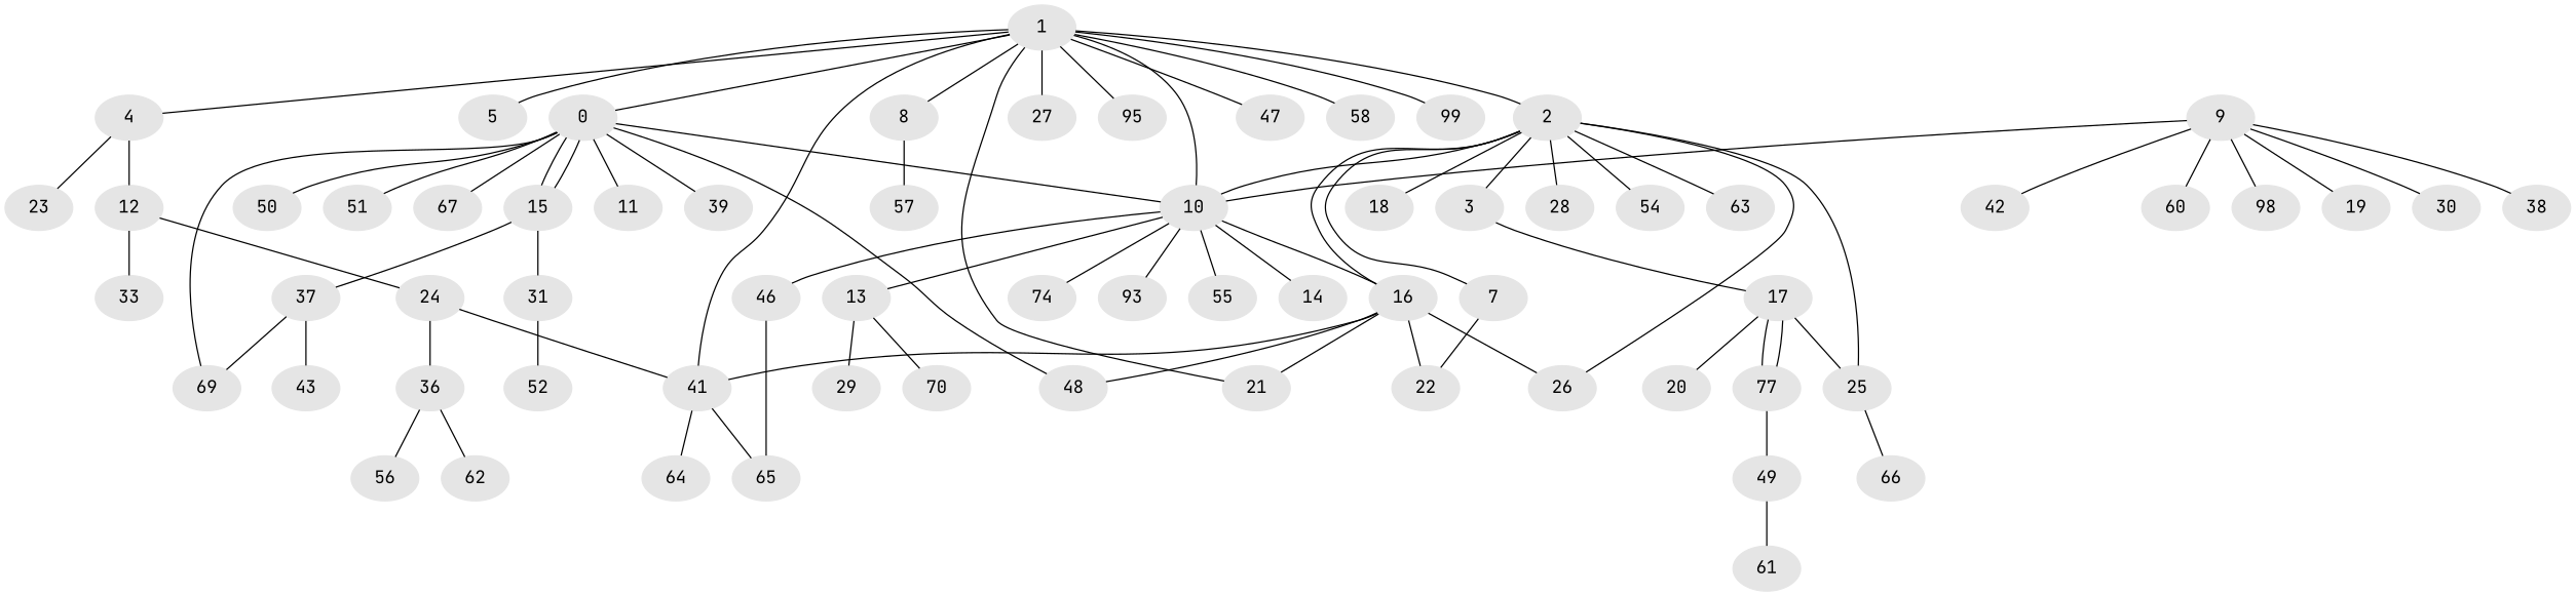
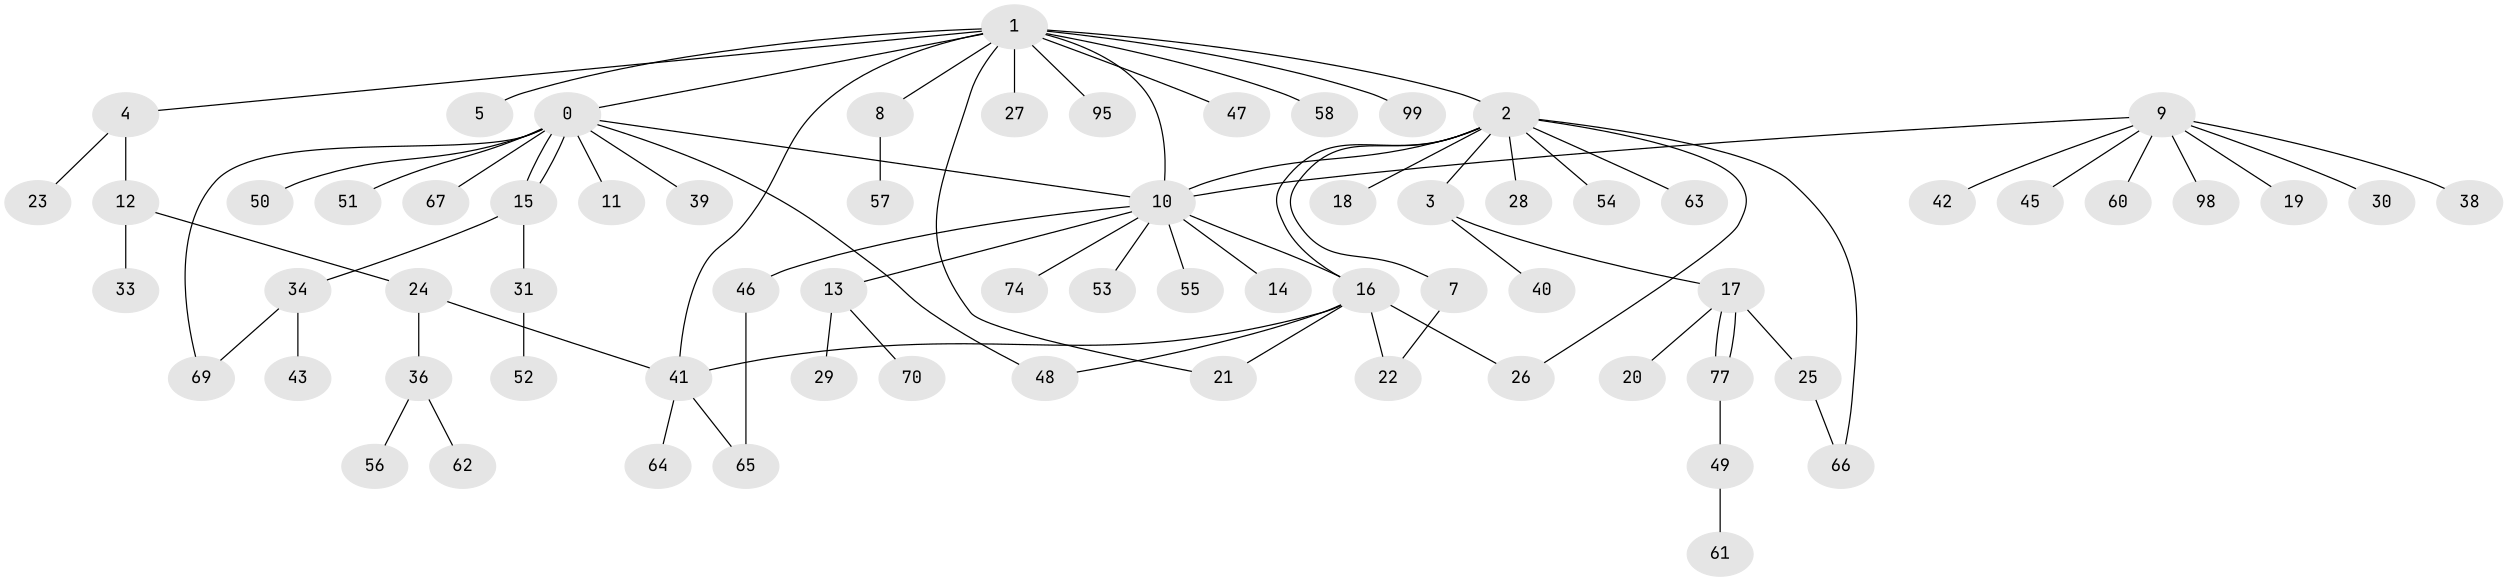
  graph {
    fontname="JetBrains Mono"
    node [color=gray90 fontname="JetBrains Mono" style=filled]
    edge [fontname="JetBrains Mono"]
    1
    2
    4
    5
    n5 [label=0]
    8
    10
    21
    27
    n10 [label=95]
    41
    47
    58
    n14 [label=99]
    3
    7
    16
    18
    26
    28
    54
    63
    66
    12
    23
    11
    15
    39
    48
    50
    51
    67
    69
    57
    13
    14
    n37 [label=74]
    46
-   53 [label=93]
+   53
    55
    64
    65
    17
+   40
    22
    9
    19
    30
    38
    42
+   45
    60
    n53 [label=98]
    20
    25
    n56 [label=77]
    24
    33
    31
-   34 [label=37]
+   34
    29
    70
    36
    52
    43
    49
    56
    62
    61
    1 -- 2
    1 -- 4
    1 -- 5
    1 -- n5
    1 -- 8
    1 -- 10
    1 -- 21
    1 -- 27
    1 -- n10
    1 -- 41
    1 -- 47
    1 -- 58
    1 -- n14
    2 -- 10
    2 -- 3
    2 -- 7
    2 -- 16
    2 -- 18
    2 -- 26
    2 -- 28
    2 -- 54
    2 -- 63
-   2 -- 25
+   2 -- 66
    4 -- 12
    4 -- 23
    n5 -- 10
    n5 -- 11
    n5 -- 15
    n5 -- 15
    n5 -- 39
    n5 -- 48
    n5 -- 50
    n5 -- 51
    n5 -- 67
    n5 -- 69
    8 -- 57
    10 -- 16
    10 -- 13
    10 -- 14
    10 -- n37
    10 -- 46
    10 -- 53
    10 -- 55
    41 -- 64
    41 -- 65
    3 -- 17
+   3 -- 40
    7 -- 22
    16 -- 21
    16 -- 41
    16 -- 26
    16 -- 48
    16 -- 22
    12 -- 24
    12 -- 33
    15 -- 31
    15 -- 34
    13 -- 29
    13 -- 70
    46 -- 65
    17 -- 20
    17 -- 25
    17 -- n56
    17 -- n56
    9 -- 10
    9 -- 19
    9 -- 30
    9 -- 38
    9 -- 42
+   9 -- 45
    9 -- 60
    9 -- n53
    25 -- 66
    n56 -- 49
    24 -- 41
    24 -- 36
    31 -- 52
    34 -- 69
    34 -- 43
    36 -- 56
    36 -- 62
    49 -- 61
  }
